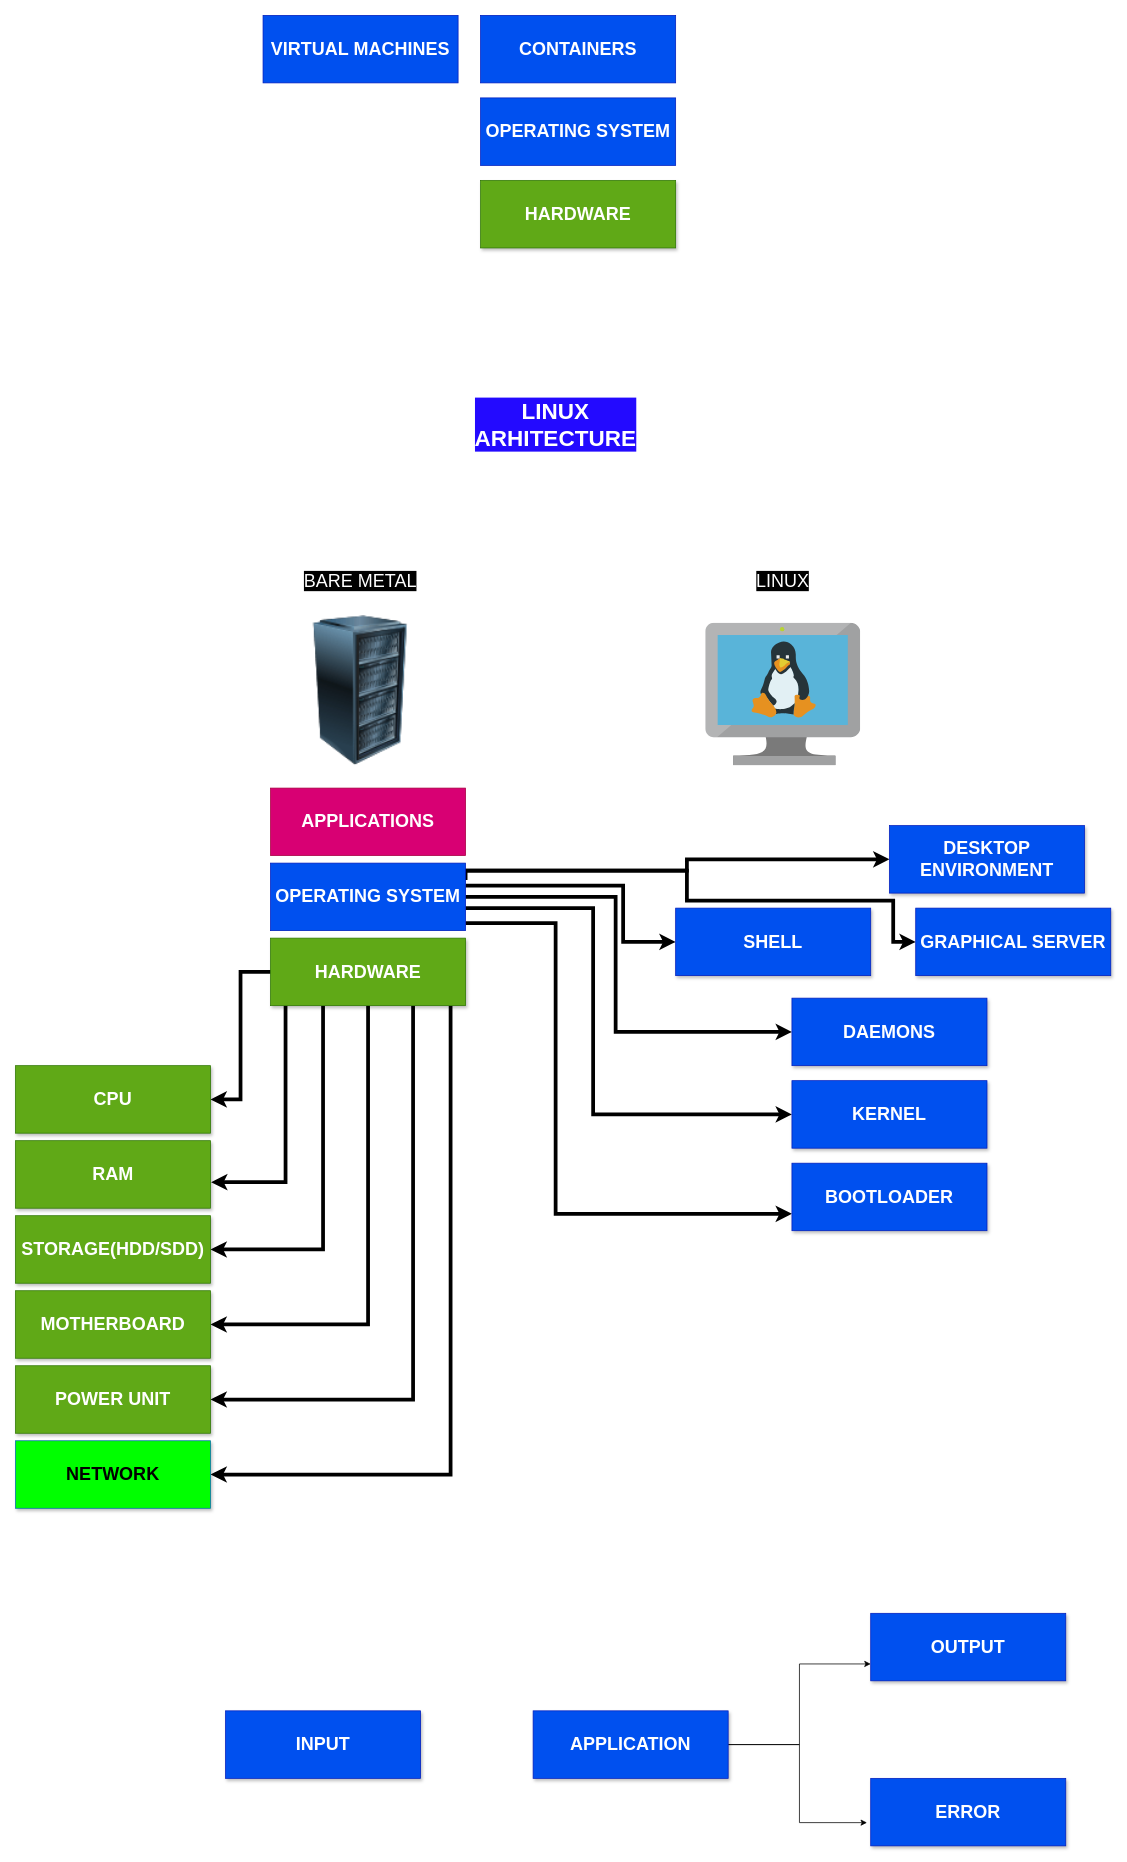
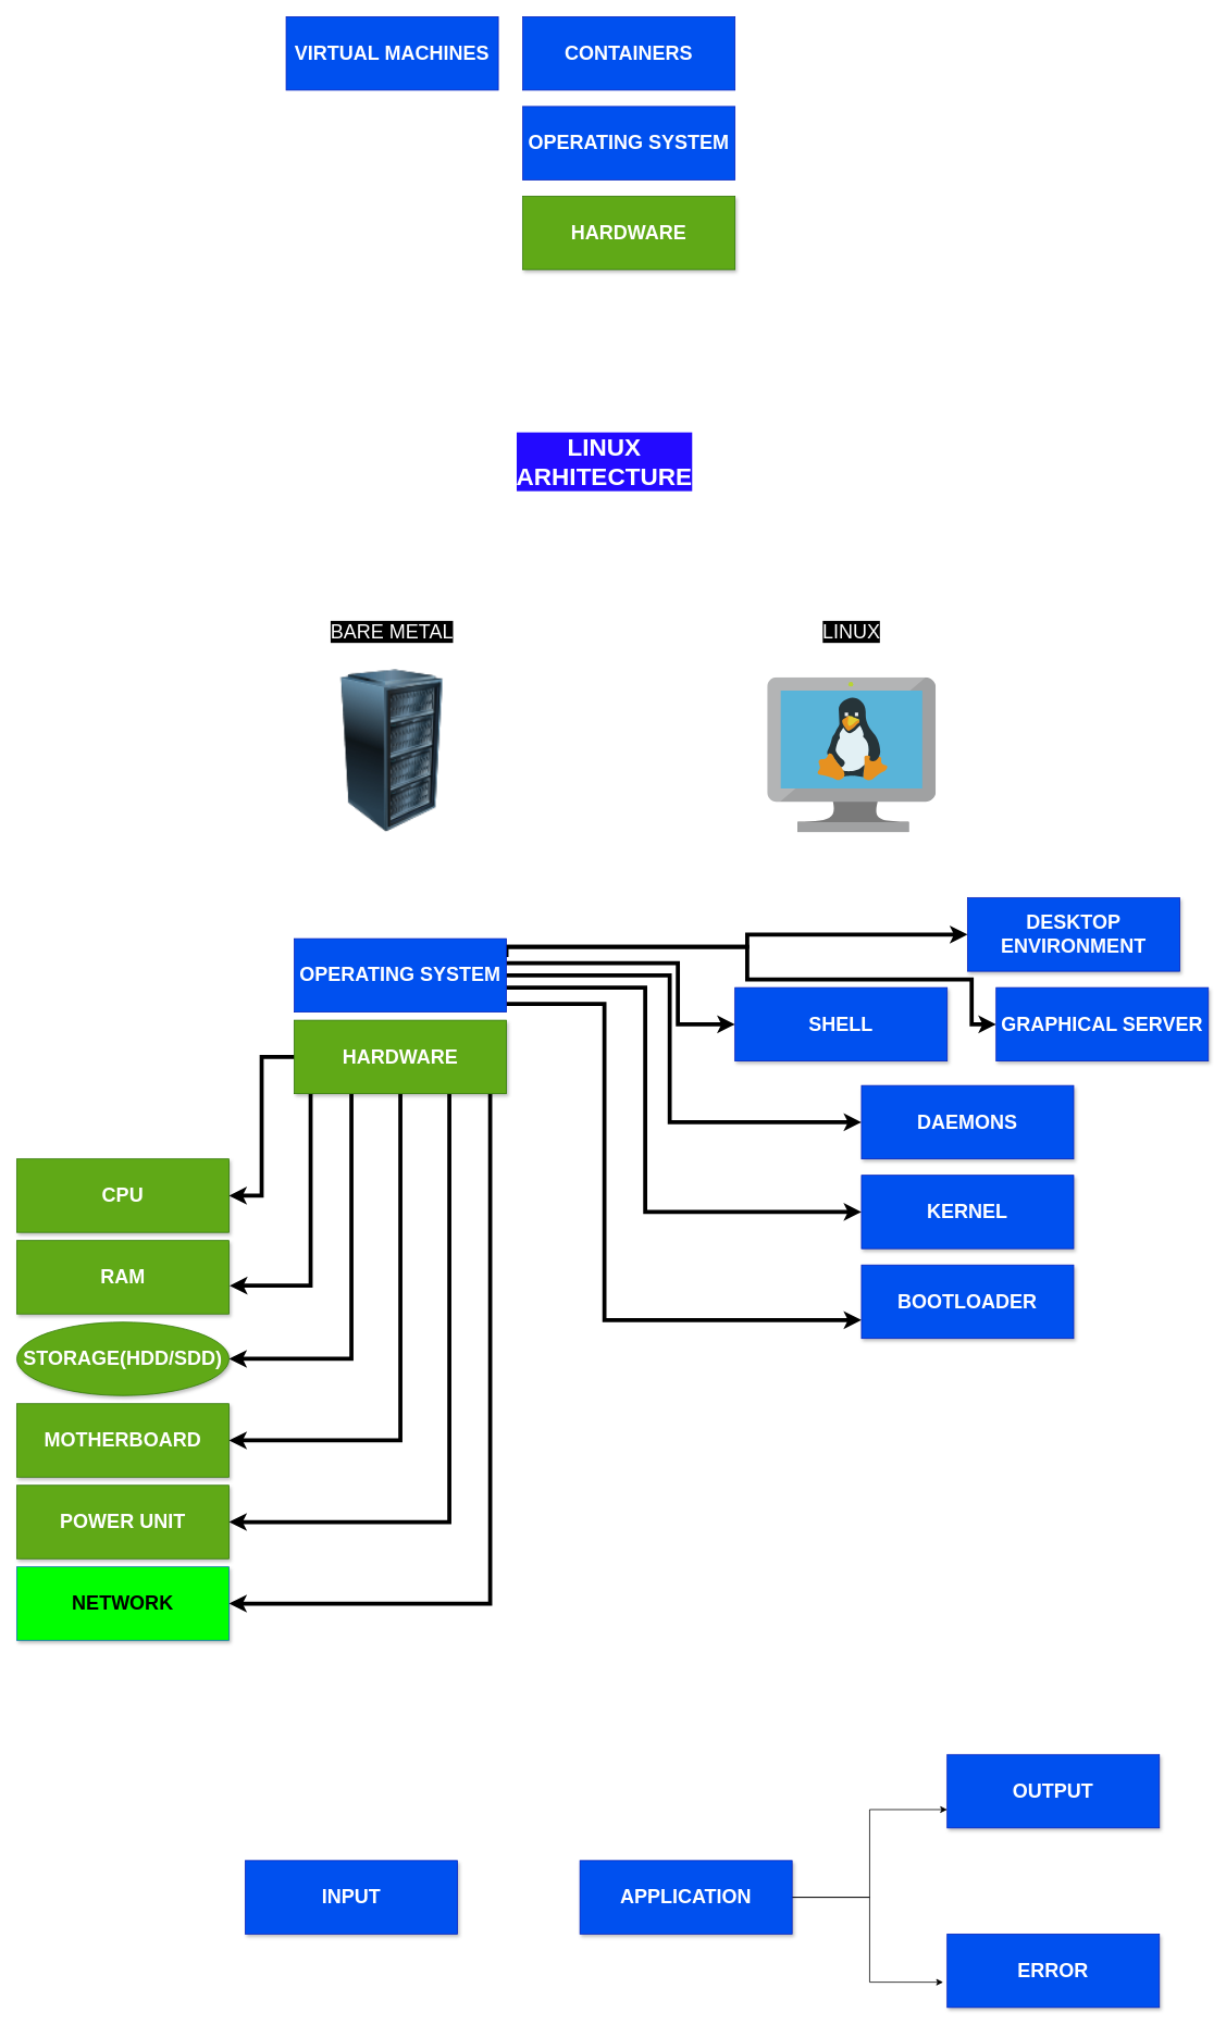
  <mxCell id="0" />
  <mxCell id="1" parent="0" />
  <mxCell id="2" value="" style="image;html=1;image=img/lib/clip_art/computers/Server_Rack_128x128.png" parent="1" vertex="1"><mxGeometry x="410" y="820" width="140" height="200" as="geometry" /></mxCell>
  <mxCell id="3" style="edgeStyle=orthogonalEdgeStyle;rounded=0;orthogonalLoop=1;jettySize=auto;html=1;entryX=1;entryY=0.5;entryDx=0;entryDy=0;strokeWidth=5;" parent="1" source="9" target="22" edge="1"><mxGeometry relative="1" as="geometry" /></mxCell>
  <mxCell id="4" style="edgeStyle=orthogonalEdgeStyle;rounded=0;orthogonalLoop=1;jettySize=auto;html=1;entryX=1.003;entryY=0.614;entryDx=0;entryDy=0;entryPerimeter=0;strokeWidth=5;" parent="1" source="9" target="23" edge="1"><mxGeometry relative="1" as="geometry"><Array as="points"><mxPoint x="380" y="1575" /></Array></mxGeometry></mxCell>
  <mxCell id="5" style="edgeStyle=orthogonalEdgeStyle;rounded=0;orthogonalLoop=1;jettySize=auto;html=1;entryX=1;entryY=0.5;entryDx=0;entryDy=0;strokeWidth=5;" parent="1" source="9" target="24" edge="1"><mxGeometry relative="1" as="geometry"><Array as="points"><mxPoint x="430" y="1665" /></Array></mxGeometry></mxCell>
  <mxCell id="6" style="edgeStyle=orthogonalEdgeStyle;rounded=0;orthogonalLoop=1;jettySize=auto;html=1;entryX=1;entryY=0.5;entryDx=0;entryDy=0;strokeWidth=5;" parent="1" source="9" target="21" edge="1"><mxGeometry relative="1" as="geometry"><Array as="points"><mxPoint x="490" y="1765" /></Array></mxGeometry></mxCell>
  <mxCell id="7" style="edgeStyle=orthogonalEdgeStyle;rounded=0;orthogonalLoop=1;jettySize=auto;html=1;entryX=1;entryY=0.5;entryDx=0;entryDy=0;strokeWidth=5;" parent="1" source="9" target="25" edge="1"><mxGeometry relative="1" as="geometry"><Array as="points"><mxPoint x="550" y="1865" /></Array></mxGeometry></mxCell>
  <mxCell id="8" style="edgeStyle=orthogonalEdgeStyle;rounded=0;orthogonalLoop=1;jettySize=auto;html=1;entryX=1;entryY=0.5;entryDx=0;entryDy=0;strokeWidth=5;" parent="1" source="9" target="26" edge="1"><mxGeometry relative="1" as="geometry"><Array as="points"><mxPoint x="600" y="1965" /></Array></mxGeometry></mxCell>
  <mxCell id="9" value="&lt;font style=&quot;font-size: 24px&quot;&gt;HARDWARE&lt;/font&gt;" style="rounded=0;whiteSpace=wrap;html=1;fillColor=#60a917;strokeColor=#2D7600;fontColor=#ffffff;shadow=1;fontStyle=1" parent="1" vertex="1"><mxGeometry x="360" y="1250" width="260" height="90" as="geometry" /></mxCell>
  <mxCell id="10" style="edgeStyle=orthogonalEdgeStyle;rounded=0;orthogonalLoop=1;jettySize=auto;html=1;entryX=0;entryY=0.75;entryDx=0;entryDy=0;strokeWidth=5;" parent="1" source="16" target="27" edge="1"><mxGeometry relative="1" as="geometry"><Array as="points"><mxPoint x="740" y="1230" /><mxPoint x="740" y="1618" /></Array></mxGeometry></mxCell>
  <mxCell id="11" style="edgeStyle=orthogonalEdgeStyle;rounded=0;orthogonalLoop=1;jettySize=auto;html=1;entryX=0;entryY=0.5;entryDx=0;entryDy=0;strokeWidth=5;" parent="1" source="16" target="28" edge="1"><mxGeometry relative="1" as="geometry"><Array as="points"><mxPoint x="790" y="1210" /><mxPoint x="790" y="1485" /></Array></mxGeometry></mxCell>
  <mxCell id="12" style="edgeStyle=orthogonalEdgeStyle;rounded=0;orthogonalLoop=1;jettySize=auto;html=1;entryX=0;entryY=0.5;entryDx=0;entryDy=0;strokeWidth=5;" parent="1" source="16" target="30" edge="1"><mxGeometry relative="1" as="geometry"><Array as="points"><mxPoint x="830" y="1180" /><mxPoint x="830" y="1255" /></Array></mxGeometry></mxCell>
  <mxCell id="13" style="edgeStyle=orthogonalEdgeStyle;rounded=0;orthogonalLoop=1;jettySize=auto;html=1;exitX=1;exitY=0.25;exitDx=0;exitDy=0;strokeWidth=5;entryX=0;entryY=0.5;entryDx=0;entryDy=0;" parent="1" source="16" target="32" edge="1"><mxGeometry relative="1" as="geometry"><mxPoint x="1160" y="1172.75" as="targetPoint" /><Array as="points"><mxPoint x="915" y="1160" /><mxPoint x="915" y="1145" /></Array></mxGeometry></mxCell>
  <mxCell id="14" style="edgeStyle=orthogonalEdgeStyle;rounded=0;orthogonalLoop=1;jettySize=auto;html=1;entryX=0;entryY=0.5;entryDx=0;entryDy=0;strokeWidth=5;" parent="1" source="16" target="31" edge="1"><mxGeometry relative="1" as="geometry"><Array as="points"><mxPoint x="915" y="1160" /><mxPoint x="915" y="1200" /><mxPoint x="1190" y="1200" /><mxPoint x="1190" y="1255" /></Array></mxGeometry></mxCell>
  <mxCell id="15" style="edgeStyle=orthogonalEdgeStyle;rounded=0;orthogonalLoop=1;jettySize=auto;html=1;entryX=0;entryY=0.5;entryDx=0;entryDy=0;strokeWidth=5;" parent="1" source="16" target="29" edge="1"><mxGeometry relative="1" as="geometry"><Array as="points"><mxPoint x="820" y="1195" /><mxPoint x="820" y="1375" /></Array></mxGeometry></mxCell>
  <mxCell id="16" value="&lt;span style=&quot;font-size: 24px&quot;&gt;OPERATING SYSTEM&lt;/span&gt;" style="rounded=0;whiteSpace=wrap;html=1;fillColor=#0050ef;strokeColor=#001DBC;fontColor=#ffffff;fontStyle=1" parent="1" vertex="1"><mxGeometry x="360" y="1150" width="260" height="90" as="geometry" /></mxCell>
- <mxCell id="17" value="&lt;font style=&quot;font-size: 24px&quot;&gt;APPLICATIONS&lt;/font&gt;" style="rounded=0;whiteSpace=wrap;html=1;fillColor=#d80073;strokeColor=#A50040;fontColor=#ffffff;fontStyle=1" parent="1" vertex="1"><mxGeometry x="360" y="1050" width="260" height="90" as="geometry" /></mxCell>
  <mxCell id="18" value="&lt;span style=&quot;background-color: rgb(0 , 0 , 0)&quot;&gt;&lt;font color=&quot;#ffffff&quot;&gt;BARE METAL&lt;/font&gt;&lt;/span&gt;" style="text;html=1;strokeColor=none;fillColor=none;align=center;verticalAlign=middle;whiteSpace=wrap;rounded=0;fontSize=24;" parent="1" vertex="1"><mxGeometry x="390" y="750" width="180" height="50" as="geometry" /></mxCell>
  <mxCell id="19" value="&lt;font style=&quot;font-size: 30px;&quot;&gt;LINUX ARHITECTURE&lt;/font&gt;" style="text;html=1;strokeColor=none;fillColor=none;align=center;verticalAlign=middle;whiteSpace=wrap;rounded=0;shadow=1;labelBackgroundColor=#230AFF;fontColor=#FFFFFF;fontStyle=1" parent="1" vertex="1"><mxGeometry x="650" y="530" width="180" height="70" as="geometry" /></mxCell>
  <mxCell id="20" value="" style="sketch=0;aspect=fixed;html=1;points=[];align=center;image;fontSize=12;image=img/lib/mscae/VM_Linux.svg;" parent="1" vertex="1"><mxGeometry x="940" y="830" width="206.52" height="190" as="geometry" /></mxCell>
  <mxCell id="21" value="&lt;font style=&quot;font-size: 24px&quot;&gt;MOTHERBOARD&lt;/font&gt;" style="rounded=0;whiteSpace=wrap;html=1;fillColor=#60a917;strokeColor=#2D7600;fontColor=#ffffff;shadow=1;fontStyle=1" parent="1" vertex="1"><mxGeometry x="20" y="1720" width="260" height="90" as="geometry" /></mxCell>
  <mxCell id="22" value="&lt;font style=&quot;font-size: 24px&quot;&gt;CPU&lt;/font&gt;" style="rounded=0;whiteSpace=wrap;html=1;fillColor=#60a917;strokeColor=#2D7600;fontColor=#ffffff;shadow=1;fontStyle=1" parent="1" vertex="1"><mxGeometry x="20" y="1420" width="260" height="90" as="geometry" /></mxCell>
  <mxCell id="23" value="&lt;font style=&quot;font-size: 24px&quot;&gt;RAM&lt;/font&gt;" style="rounded=0;whiteSpace=wrap;html=1;fillColor=#60a917;strokeColor=#2D7600;fontColor=#ffffff;shadow=1;fontStyle=1" parent="1" vertex="1"><mxGeometry x="20" y="1520" width="260" height="90" as="geometry" /></mxCell>
- <mxCell id="24" value="&lt;font style=&quot;font-size: 24px&quot;&gt;STORAGE(HDD/SDD)&lt;/font&gt;" style="rounded=0;whiteSpace=wrap;html=1;fillColor=#60a917;strokeColor=#2D7600;fontColor=#ffffff;shadow=1;fontStyle=1" parent="1" vertex="1"><mxGeometry x="20" y="1620" width="260" height="90" as="geometry" /></mxCell>
+ <mxCell id="24" value="&lt;font style=&quot;font-size: 24px&quot;&gt;STORAGE(HDD/SDD)&lt;/font&gt;" style="ellipse;whiteSpace=wrap;html=1;fillColor=#60a917;strokeColor=#2D7600;fontColor=#ffffff;shadow=1;fontStyle=1;" parent="1" vertex="1"><mxGeometry x="20" y="1620" width="260" height="90" as="geometry" /></mxCell>
  <mxCell id="25" value="&lt;font style=&quot;font-size: 24px&quot;&gt;POWER UNIT&lt;/font&gt;" style="rounded=0;whiteSpace=wrap;html=1;fillColor=#60a917;strokeColor=#2D7600;fontColor=#ffffff;shadow=1;fontStyle=1" parent="1" vertex="1"><mxGeometry x="20" y="1820" width="260" height="90" as="geometry" /></mxCell>
  <mxCell id="26" value="&lt;span style=&quot;font-size: 24px;&quot;&gt;NETWORK&lt;/span&gt;" style="rounded=0;whiteSpace=wrap;html=1;fillColor=#00FF00;strokeColor=#006EAF;fontColor=#000000;shadow=1;fontStyle=1" parent="1" vertex="1"><mxGeometry x="20" y="1920" width="260" height="90" as="geometry" /></mxCell>
  <mxCell id="27" value="&lt;font style=&quot;font-size: 24px&quot;&gt;BOOTLOADER&lt;/font&gt;" style="rounded=0;whiteSpace=wrap;html=1;fillColor=#0050ef;strokeColor=#001DBC;fontColor=#ffffff;shadow=1;fontStyle=1" parent="1" vertex="1"><mxGeometry x="1055" y="1550" width="260" height="90" as="geometry" /></mxCell>
  <mxCell id="28" value="&lt;font style=&quot;font-size: 24px&quot;&gt;KERNEL&lt;/font&gt;" style="rounded=0;whiteSpace=wrap;html=1;fillColor=#0050ef;strokeColor=#001DBC;fontColor=#ffffff;shadow=1;fontStyle=1" parent="1" vertex="1"><mxGeometry x="1055" y="1440" width="260" height="90" as="geometry" /></mxCell>
  <mxCell id="29" value="&lt;font style=&quot;font-size: 24px&quot;&gt;DAEMONS&lt;/font&gt;" style="rounded=0;whiteSpace=wrap;html=1;fillColor=#0050ef;strokeColor=#001DBC;fontColor=#ffffff;shadow=1;fontStyle=1" parent="1" vertex="1"><mxGeometry x="1055" y="1330" width="260" height="90" as="geometry" /></mxCell>
  <mxCell id="30" value="&lt;span style=&quot;font-size: 24px;&quot;&gt;SHELL&lt;/span&gt;" style="rounded=0;whiteSpace=wrap;html=1;fillColor=#0050ef;strokeColor=#001DBC;fontColor=#ffffff;shadow=1;fontStyle=1" parent="1" vertex="1"><mxGeometry x="900" y="1210" width="260" height="90" as="geometry" /></mxCell>
  <mxCell id="31" value="&lt;font style=&quot;font-size: 24px&quot;&gt;GRAPHICAL SERVER&lt;/font&gt;" style="rounded=0;whiteSpace=wrap;html=1;fillColor=#0050ef;strokeColor=#001DBC;fontColor=#ffffff;shadow=1;fontStyle=1" parent="1" vertex="1"><mxGeometry x="1220" y="1210" width="260" height="90" as="geometry" /></mxCell>
  <mxCell id="32" value="&lt;font style=&quot;font-size: 24px&quot;&gt;DESKTOP ENVIRONMENT&lt;/font&gt;" style="rounded=0;whiteSpace=wrap;html=1;fillColor=#0050ef;strokeColor=#001DBC;fontColor=#ffffff;shadow=1;fontStyle=1" parent="1" vertex="1"><mxGeometry x="1185" y="1100" width="260" height="90" as="geometry" /></mxCell>
  <mxCell id="33" value="&lt;span style=&quot;background-color: rgb(0 , 0 , 0)&quot;&gt;&lt;font color=&quot;#ffffff&quot;&gt;LINUX&lt;/font&gt;&lt;/span&gt;" style="text;html=1;strokeColor=none;fillColor=none;align=center;verticalAlign=middle;whiteSpace=wrap;rounded=0;fontSize=24;" parent="1" vertex="1"><mxGeometry x="953.26" y="750" width="180" height="50" as="geometry" /></mxCell>
  <mxCell id="34" style="edgeStyle=orthogonalEdgeStyle;rounded=0;orthogonalLoop=1;jettySize=auto;html=1;entryX=0;entryY=0.75;entryDx=0;entryDy=0;" parent="1" source="36" target="39" edge="1"><mxGeometry relative="1" as="geometry" /></mxCell>
  <mxCell id="35" style="edgeStyle=orthogonalEdgeStyle;rounded=0;orthogonalLoop=1;jettySize=auto;html=1;entryX=-0.019;entryY=0.656;entryDx=0;entryDy=0;entryPerimeter=0;" parent="1" source="36" target="38" edge="1"><mxGeometry relative="1" as="geometry" /></mxCell>
  <mxCell id="36" value="&lt;font style=&quot;font-size: 24px&quot;&gt;APPLICATION&lt;/font&gt;" style="rounded=0;whiteSpace=wrap;html=1;fillColor=#0050ef;strokeColor=#001DBC;fontColor=#ffffff;shadow=1;fontStyle=1" parent="1" vertex="1"><mxGeometry x="710" y="2280" width="260" height="90" as="geometry" /></mxCell>
  <mxCell id="37" value="&lt;font style=&quot;font-size: 24px&quot;&gt;INPUT&lt;/font&gt;" style="rounded=0;whiteSpace=wrap;html=1;fillColor=#0050ef;strokeColor=#001DBC;fontColor=#ffffff;shadow=1;fontStyle=1" parent="1" vertex="1"><mxGeometry x="300" y="2280" width="260" height="90" as="geometry" /></mxCell>
  <mxCell id="38" value="&lt;font style=&quot;font-size: 24px&quot;&gt;ERROR&lt;/font&gt;" style="rounded=0;whiteSpace=wrap;html=1;fillColor=#0050ef;strokeColor=#001DBC;fontColor=#ffffff;shadow=1;fontStyle=1" parent="1" vertex="1"><mxGeometry x="1160" y="2370" width="260" height="90" as="geometry" /></mxCell>
  <mxCell id="39" value="&lt;font style=&quot;font-size: 24px&quot;&gt;OUTPUT&lt;/font&gt;" style="rounded=0;whiteSpace=wrap;html=1;fillColor=#0050ef;strokeColor=#001DBC;fontColor=#ffffff;shadow=1;fontStyle=1" parent="1" vertex="1"><mxGeometry x="1160" y="2150" width="260" height="90" as="geometry" /></mxCell>
  <mxCell id="40" value="&lt;font style=&quot;font-size: 24px&quot;&gt;HARDWARE&lt;/font&gt;" style="rounded=0;whiteSpace=wrap;html=1;fillColor=#60a917;strokeColor=#2D7600;fontColor=#ffffff;shadow=1;fontStyle=1" vertex="1" parent="1"><mxGeometry x="640" y="240" width="260" height="90" as="geometry" /></mxCell>
  <mxCell id="41" value="&lt;span style=&quot;font-size: 24px&quot;&gt;OPERATING SYSTEM&lt;/span&gt;" style="rounded=0;whiteSpace=wrap;html=1;fillColor=#0050ef;strokeColor=#001DBC;fontColor=#ffffff;fontStyle=1" vertex="1" parent="1"><mxGeometry x="640" y="130" width="260" height="90" as="geometry" /></mxCell>
  <mxCell id="42" value="&lt;span style=&quot;font-size: 24px&quot;&gt;VIRTUAL MACHINES&lt;/span&gt;" style="rounded=0;whiteSpace=wrap;html=1;fillColor=#0050ef;strokeColor=#001DBC;fontColor=#ffffff;fontStyle=1" vertex="1" parent="1"><mxGeometry x="350" y="20" width="260" height="90" as="geometry" /></mxCell>
  <mxCell id="43" value="&lt;span style=&quot;font-size: 24px&quot;&gt;CONTAINERS&lt;/span&gt;" style="rounded=0;whiteSpace=wrap;html=1;fillColor=#0050ef;strokeColor=#001DBC;fontColor=#ffffff;fontStyle=1" vertex="1" parent="1"><mxGeometry x="640" y="20" width="260" height="90" as="geometry" /></mxCell>
